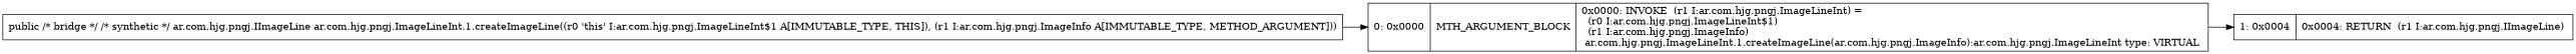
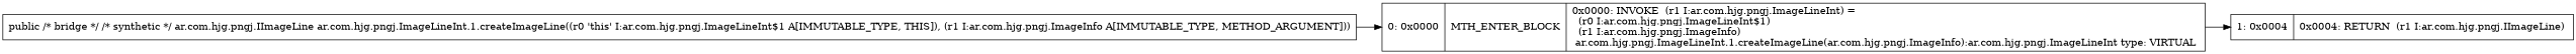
  digraph {
    rankdir=LR
    node [shape=record]
-   n1 [label="{0\:\ 0x0000|MTH_ARGUMENT_BLOCK\l|0x0000: INVOKE  (r1 I:ar.com.hjg.pngj.ImageLineInt) = \l  (r0 I:ar.com.hjg.pngj.ImageLineInt$1)\l  (r1 I:ar.com.hjg.pngj.ImageInfo)\l ar.com.hjg.pngj.ImageLineInt.1.createImageLine(ar.com.hjg.pngj.ImageInfo):ar.com.hjg.pngj.ImageLineInt type: VIRTUAL \l}"]
+   n1 [label="{0\:\ 0x0000|MTH_ENTER_BLOCK\l|0x0000: INVOKE  (r1 I:ar.com.hjg.pngj.ImageLineInt) = \l  (r0 I:ar.com.hjg.pngj.ImageLineInt$1)\l  (r1 I:ar.com.hjg.pngj.ImageInfo)\l ar.com.hjg.pngj.ImageLineInt.1.createImageLine(ar.com.hjg.pngj.ImageInfo):ar.com.hjg.pngj.ImageLineInt type: VIRTUAL \l}"]
    n2 [label="{1\:\ 0x0004|0x0004: RETURN  (r1 I:ar.com.hjg.pngj.IImageLine) \l}"]
    n3 [label="{public \/* bridge *\/ \/* synthetic *\/ ar.com.hjg.pngj.IImageLine ar.com.hjg.pngj.ImageLineInt.1.createImageLine((r0 'this' I:ar.com.hjg.pngj.ImageLineInt$1 A[IMMUTABLE_TYPE, THIS]), (r1 I:ar.com.hjg.pngj.ImageInfo A[IMMUTABLE_TYPE, METHOD_ARGUMENT])) }"]
    n1 -> n2
    n3 -> n1
  }
